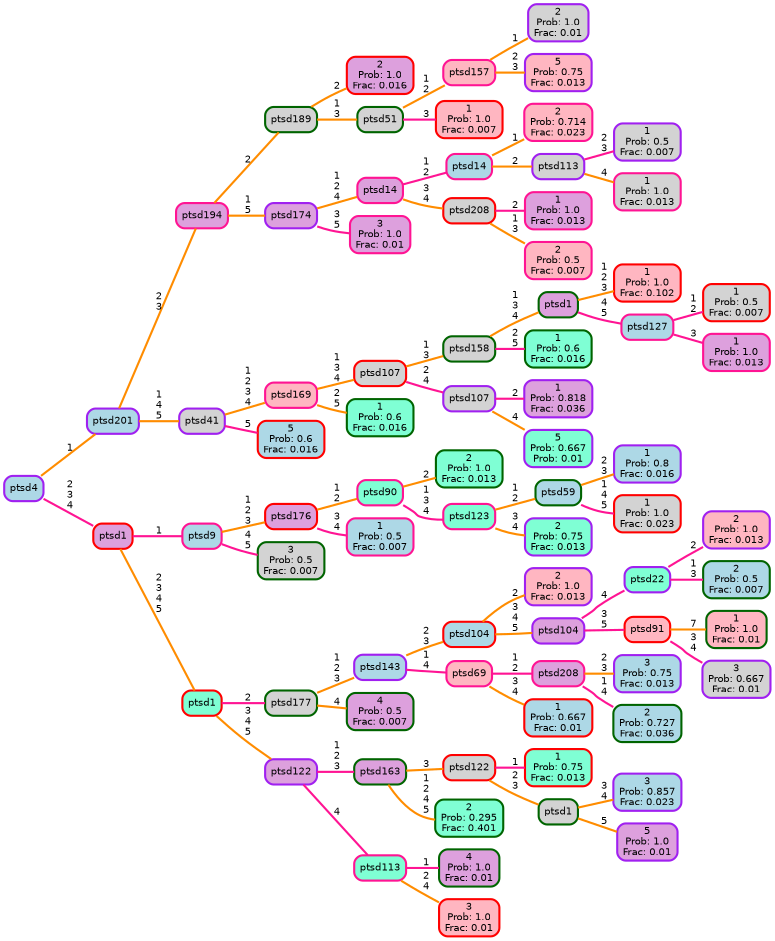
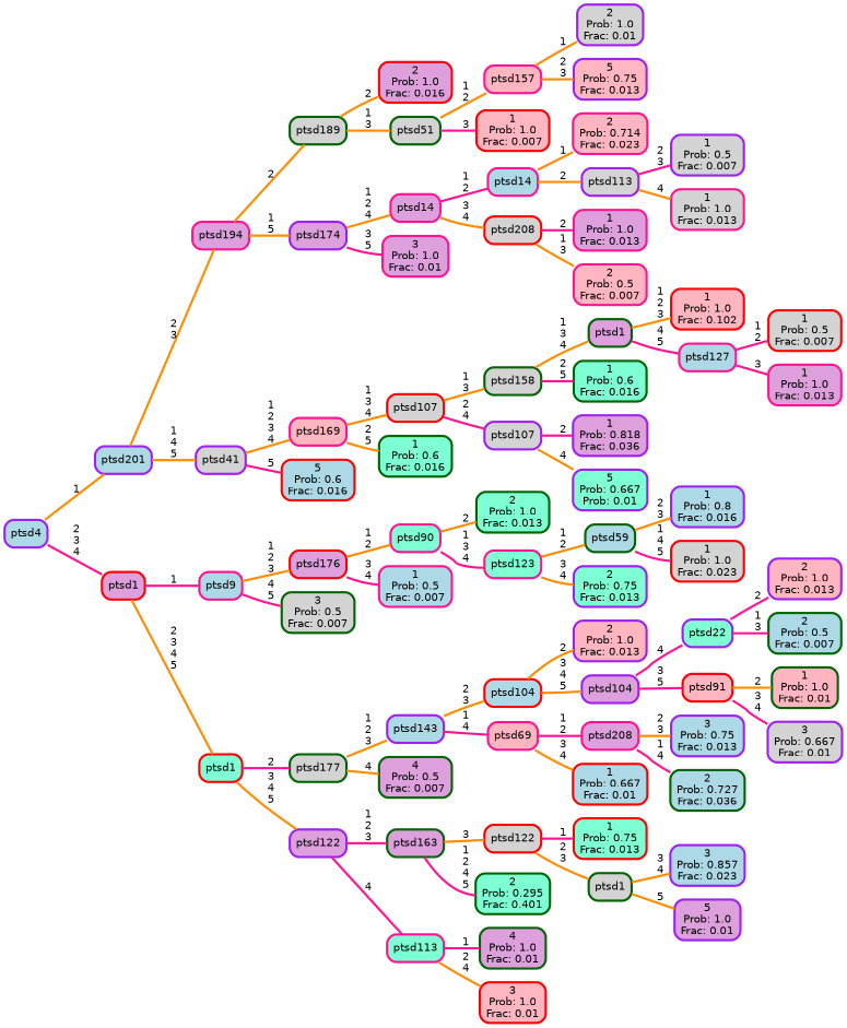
  graph {
    rankdir=LR
    ranksep="0 equally"
    splines=straight
    node [color=purple fillcolor=plum fontcolor=black fontname=helvetica penwidth=3 shape=box style="filled, rounded"]
    edge [color=darkorange fontname=helvetica penwidth=3]
    n1 [color=red label="2\nProb: 1.0\nFrac: 0.016"]
    n2 [color=darkgreen fillcolor=lightgrey label=ptsd189]
    n3 [color=darkgreen fillcolor=lightgrey label=ptsd51]
    n4 [color=deeppink fillcolor=lightpink label=ptsd157]
    n5 [color=red fillcolor=lightpink label="1\nProb: 1.0\nFrac: 0.007"]
    n6 [fillcolor=lightgrey label="2\nProb: 1.0\nFrac: 0.01"]
    n7 [fillcolor=lightpink label="5\nProb: 0.75\nFrac: 0.013"]
    n8 [color=deeppink label=ptsd194]
    n9 [label=ptsd174]
    n10 [color=deeppink label=ptsd14]
    n11 [color=deeppink label="3\nProb: 1.0\nFrac: 0.01"]
    n12 [color=deeppink fillcolor=lightpink label="2\nProb: 0.714\nFrac: 0.023"]
    n13 [color=deeppink fillcolor=lightblue label=ptsd14]
    n14 [fillcolor=lightgrey label=ptsd113]
    n15 [fillcolor=lightgrey label="1\nProb: 0.5\nFrac: 0.007"]
    n16 [color=deeppink fillcolor=lightgrey label="1\nProb: 1.0\nFrac: 0.013"]
    n17 [color=red fillcolor=lightgrey label=ptsd208]
    n18 [color=deeppink label="1\nProb: 1.0\nFrac: 0.013"]
    n19 [color=deeppink fillcolor=lightpink label="2\nProb: 0.5\nFrac: 0.007"]
    n20 [fillcolor=lightblue label=ptsd201]
    n21 [fillcolor=lightgrey label=ptsd41]
    n22 [color=deeppink fillcolor=lightpink label=ptsd169]
    n23 [color=red fillcolor=lightblue label="5\nProb: 0.6\nFrac: 0.016"]
    n24 [color=red fillcolor=lightpink label="1\nProb: 1.0\nFrac: 0.102"]
    n25 [color=darkgreen label=ptsd1]
    n26 [color=deeppink fillcolor=lightblue label=ptsd127]
    n27 [color=red fillcolor=lightgrey label="1\nProb: 0.5\nFrac: 0.007"]
    n28 [color=deeppink label="1\nProb: 1.0\nFrac: 0.013"]
    n29 [color=darkgreen fillcolor=lightgrey label=ptsd158]
    n30 [color=darkgreen fillcolor=aquamarine label="1\nProb: 0.6\nFrac: 0.016"]
    n31 [color=red fillcolor=lightgrey label=ptsd107]
    n32 [fillcolor=lightgrey label=ptsd107]
    n33 [label="1\nProb: 0.818\nFrac: 0.036"]
    n34 [fillcolor=aquamarine label="5\nProb: 0.667\nProb: 0.01"]
    n35 [color=darkgreen fillcolor=aquamarine label="1\nProb: 0.6\nFrac: 0.016"]
    n36 [fillcolor=lightblue label=ptsd4]
    n37 [color=red label=ptsd1]
    n38 [color=deeppink fillcolor=lightblue label=ptsd9]
    n39 [color=red fillcolor=aquamarine label=ptsd1]
    n40 [color=darkgreen fillcolor=aquamarine label="2\nProb: 1.0\nFrac: 0.013"]
    n41 [color=deeppink fillcolor=aquamarine label=ptsd90]
    n42 [color=deeppink fillcolor=aquamarine label=ptsd123]
    n43 [color=darkgreen fillcolor=lightblue label=ptsd59]
    n44 [fillcolor=aquamarine label="2\nProb: 0.75\nFrac: 0.013"]
    n45 [fillcolor=lightblue label="1\nProb: 0.8\nFrac: 0.016"]
    n46 [color=red fillcolor=lightgrey label="1\nProb: 1.0\nFrac: 0.023"]
    n47 [color=red label=ptsd176]
    n48 [color=deeppink fillcolor=lightblue label="1\nProb: 0.5\nFrac: 0.007"]
    n49 [color=darkgreen fillcolor=lightgrey label="3\nProb: 0.5\nFrac: 0.007"]
    n50 [color=darkgreen fillcolor=lightgrey label=ptsd177]
    n51 [label=ptsd122]
    n52 [fillcolor=lightpink label="2\nProb: 1.0\nFrac: 0.013"]
    n53 [color=red fillcolor=lightblue label=ptsd104]
    n54 [label=ptsd104]
    n55 [fillcolor=aquamarine label=ptsd22]
    n56 [color=red fillcolor=lightpink label=ptsd91]
    n57 [fillcolor=lightpink label="2\nProb: 1.0\nFrac: 0.013"]
    n58 [color=darkgreen fillcolor=lightblue label="2\nProb: 0.5\nFrac: 0.007"]
    n59 [color=darkgreen fillcolor=lightpink label="1\nProb: 1.0\nFrac: 0.01"]
    n60 [fillcolor=lightgrey label="3\nProb: 0.667\nFrac: 0.01"]
    n61 [fillcolor=lightblue label=ptsd143]
    n62 [color=deeppink fillcolor=lightpink label=ptsd69]
    n63 [color=deeppink label=ptsd208]
    n64 [color=red fillcolor=lightblue label="1\nProb: 0.667\nFrac: 0.01"]
    n65 [fillcolor=lightblue label="3\nProb: 0.75\nFrac: 0.013"]
    n66 [color=darkgreen fillcolor=lightblue label="2\nProb: 0.727\nFrac: 0.036"]
    n67 [color=darkgreen label="4\nProb: 0.5\nFrac: 0.007"]
    n68 [color=darkgreen label=ptsd163]
    n69 [color=deeppink fillcolor=aquamarine label=ptsd113]
    n70 [color=red fillcolor=aquamarine label="1\nProb: 0.75\nFrac: 0.013"]
    n71 [color=red fillcolor=lightgrey label=ptsd122]
    n72 [color=darkgreen fillcolor=lightgrey label=ptsd1]
    n73 [fillcolor=lightblue label="3\nProb: 0.857\nFrac: 0.023"]
    n74 [label="5\nProb: 1.0\nFrac: 0.01"]
    n75 [color=darkgreen fillcolor=aquamarine label="2\nProb: 0.295\nFrac: 0.401"]
    n76 [color=darkgreen label="4\nProb: 1.0\nFrac: 0.01"]
    n77 [color=red fillcolor=lightpink label="3\nProb: 1.0\nFrac: 0.01"]
    subgraph sub_1 {
      rank=same
    }
    n2 -- n1 [label=" 2"]
    n2 -- n3 [label=" 1\n 3"]
    n3 -- n4 [label=" 1\n 2"]
    n3 -- n5 [color=deeppink label=" 3"]
    n4 -- n6 [label=" 1"]
    n4 -- n7 [label=" 2\n 3"]
    n8 -- n2 [label=" 2"]
    n8 -- n9 [label=" 1\n 5"]
    n9 -- n10 [label=" 1\n 2\n 4"]
    n9 -- n11 [color=deeppink label=" 3\n 5"]
    n10 -- n13 [color=deeppink label=" 1\n 2"]
    n10 -- n17 [label=" 3\n 4"]
    n13 -- n12 [label=" 1"]
    n13 -- n14 [label=" 2"]
    n14 -- n15 [color=deeppink label=" 2\n 3"]
    n14 -- n16 [label=" 4"]
    n17 -- n18 [color=deeppink label=" 2"]
    n17 -- n19 [label=" 1\n 3"]
    n20 -- n8 [label=" 2\n 3"]
    n20 -- n21 [label=" 1\n 4\n 5"]
    n21 -- n22 [label=" 1\n 2\n 3\n 4"]
    n21 -- n23 [color=deeppink label=" 5"]
    n22 -- n31 [label=" 1\n 3\n 4"]
    n22 -- n35 [label=" 2\n 5"]
    n25 -- n24 [label=" 1\n 2\n 3"]
    n25 -- n26 [color=deeppink label=" 4\n 5"]
    n26 -- n27 [color=deeppink label=" 1\n 2"]
    n26 -- n28 [color=deeppink label=" 3"]
    n29 -- n25 [label=" 1\n 3\n 4"]
    n29 -- n30 [color=deeppink label=" 2\n 5"]
    n31 -- n29 [label=" 1\n 3"]
    n31 -- n32 [color=deeppink label=" 2\n 4"]
    n32 -- n33 [color=deeppink label=" 2"]
    n32 -- n34 [label=" 4"]
    n36 -- n20 [label=" 1"]
    n36 -- n37 [color=deeppink label=" 2\n 3\n 4"]
    n37 -- n38 [color=deeppink label=" 1"]
    n37 -- n39 [label=" 2\n 3\n 4\n 5"]
    n38 -- n47 [label=" 1\n 2\n 3"]
    n38 -- n49 [color=deeppink label=" 4\n 5"]
    n39 -- n50 [color=deeppink label=" 2"]
    n39 -- n51 [label=" 3\n 4\n 5"]
    n41 -- n40 [label=" 2"]
    n41 -- n42 [color=deeppink label=" 1\n 3\n 4"]
    n42 -- n43 [label=" 1\n 2"]
    n42 -- n44 [label=" 3\n 4"]
    n43 -- n45 [label=" 2\n 3"]
    n43 -- n46 [color=deeppink label=" 1\n 4\n 5"]
    n47 -- n41 [label=" 1\n 2"]
    n47 -- n48 [color=deeppink label=" 3\n 4"]
    n50 -- n61 [label=" 1\n 2\n 3"]
    n50 -- n67 [label=" 4"]
    n51 -- n68 [color=deeppink label=" 1\n 2\n 3"]
    n51 -- n69 [color=deeppink label=" 4"]
    n53 -- n52 [label=" 2"]
    n53 -- n54 [label=" 3\n 4\n 5"]
    n54 -- n55 [color=deeppink label=" 4"]
    n54 -- n56 [color=deeppink label=" 3\n 5"]
    n55 -- n57 [color=deeppink label=" 2"]
    n55 -- n58 [color=deeppink label=" 1\n 3"]
-   n56 -- n59 [label=" 7"]
+   n56 -- n59 [label=" 2"]
    n56 -- n60 [color=deeppink label=" 3\n 4"]
    n61 -- n53 [label=" 2\n 3"]
    n61 -- n62 [color=deeppink label=" 1\n 4"]
    n62 -- n63 [color=deeppink label=" 1\n 2"]
    n62 -- n64 [label=" 3\n 4"]
    n63 -- n65 [label=" 2\n 3"]
    n63 -- n66 [color=deeppink label=" 1\n 4"]
    n68 -- n71 [label=" 3"]
-   n68 -- n75 [label=" 1\n 2\n 4\n 5"]
+   n68 -- n75 [color=deeppink label=" 1\n 2\n 4\n 5"]
    n69 -- n76 [color=deeppink label=" 1"]
    n69 -- n77 [label=" 2\n 4"]
    n71 -- n70 [color=deeppink label=" 1"]
    n71 -- n72 [label=" 2\n 3"]
    n72 -- n73 [label=" 3\n 4"]
    n72 -- n74 [label=" 5"]
  }
